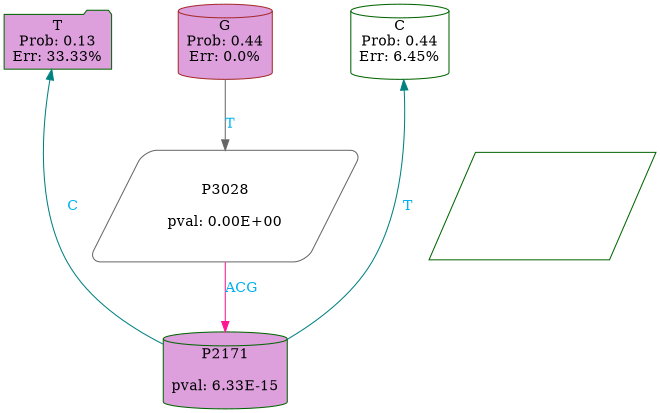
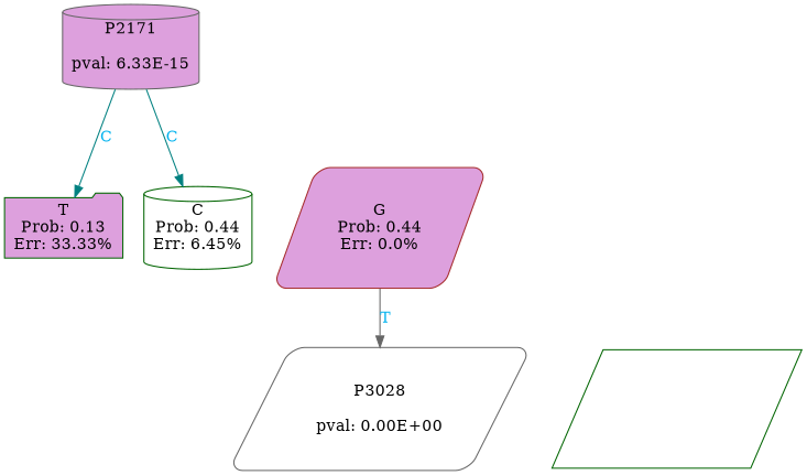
  digraph {
    fontname="DejaVu Serif"
    ranksep=equally
    splines=polylines
    node [color=darkgreen fillcolor=plum fontname="DejaVu Serif" shape=cylinder style="filled, rounded"]
    edge [color=teal fontcolor=deepskyblue2 fontname="DejaVu Serif"]
    n1 [label="T\nProb: 0.13\nErr: 33.33%" shape=folder]
    n2 [fillcolor=white label="C\nProb: 0.44\nErr: 6.45%"]
-   n3 [color=brown label="G\nProb: 0.44\nErr: 0.0%"]
+   n3 [color=brown label="G\nProb: 0.44\nErr: 0.0%" shape=parallelogram]
    n4 [align=left fillcolor=white fontcolor=white fontsize=10 label="Response : P1402\nClasses: A|C|G|T\nIn ACC: 0.93\nOut ACC: 0.17\n" shape=parallelogram style=filled]
    n5 [color=gray40 fillcolor=white label="P3028\n\npval: 0.00E+00" shape=parallelogram]
-   n6 [label="P2171\n\npval: 6.33E-15"]
+   n6 [color=gray40 label="P2171\n\npval: 6.33E-15"]
    subgraph sub_1 {
      rank=same
      n1
      n2
      n3
    }
    subgraph sub_2 {
      rank=same
      n4
      n5
    }
    n3 -> n5 [color=gray40 label=T]
-   n5 -> n6 [color=deeppink label=ACG]
    n6 -> n1 [label=C]
-   n6 -> n2 [label=T]
+   n6 -> n2 [label=C]
  }
